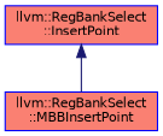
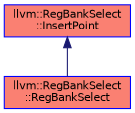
  digraph {
    node [color=blue fillcolor=salmon fontname=Helvetica fontsize=10 shape=record style=filled]
-   n1 [fontcolor=black height=0.2 label="llvm::RegBankSelect\l::MBBInsertPoint" width=0.4]
+   n1 [fontcolor=black height=0.2 label="llvm::RegBankSelect\l::RegBankSelect" width=0.4]
    n2 [height=0.2 label="llvm::RegBankSelect\l::InsertPoint" width=0.4]
    n2 -> n1 [color=midnightblue dir=back fontname=Helvetica fontsize=10 labelfontname=Helvetica labelfontsize=10 style=solid]
  }
